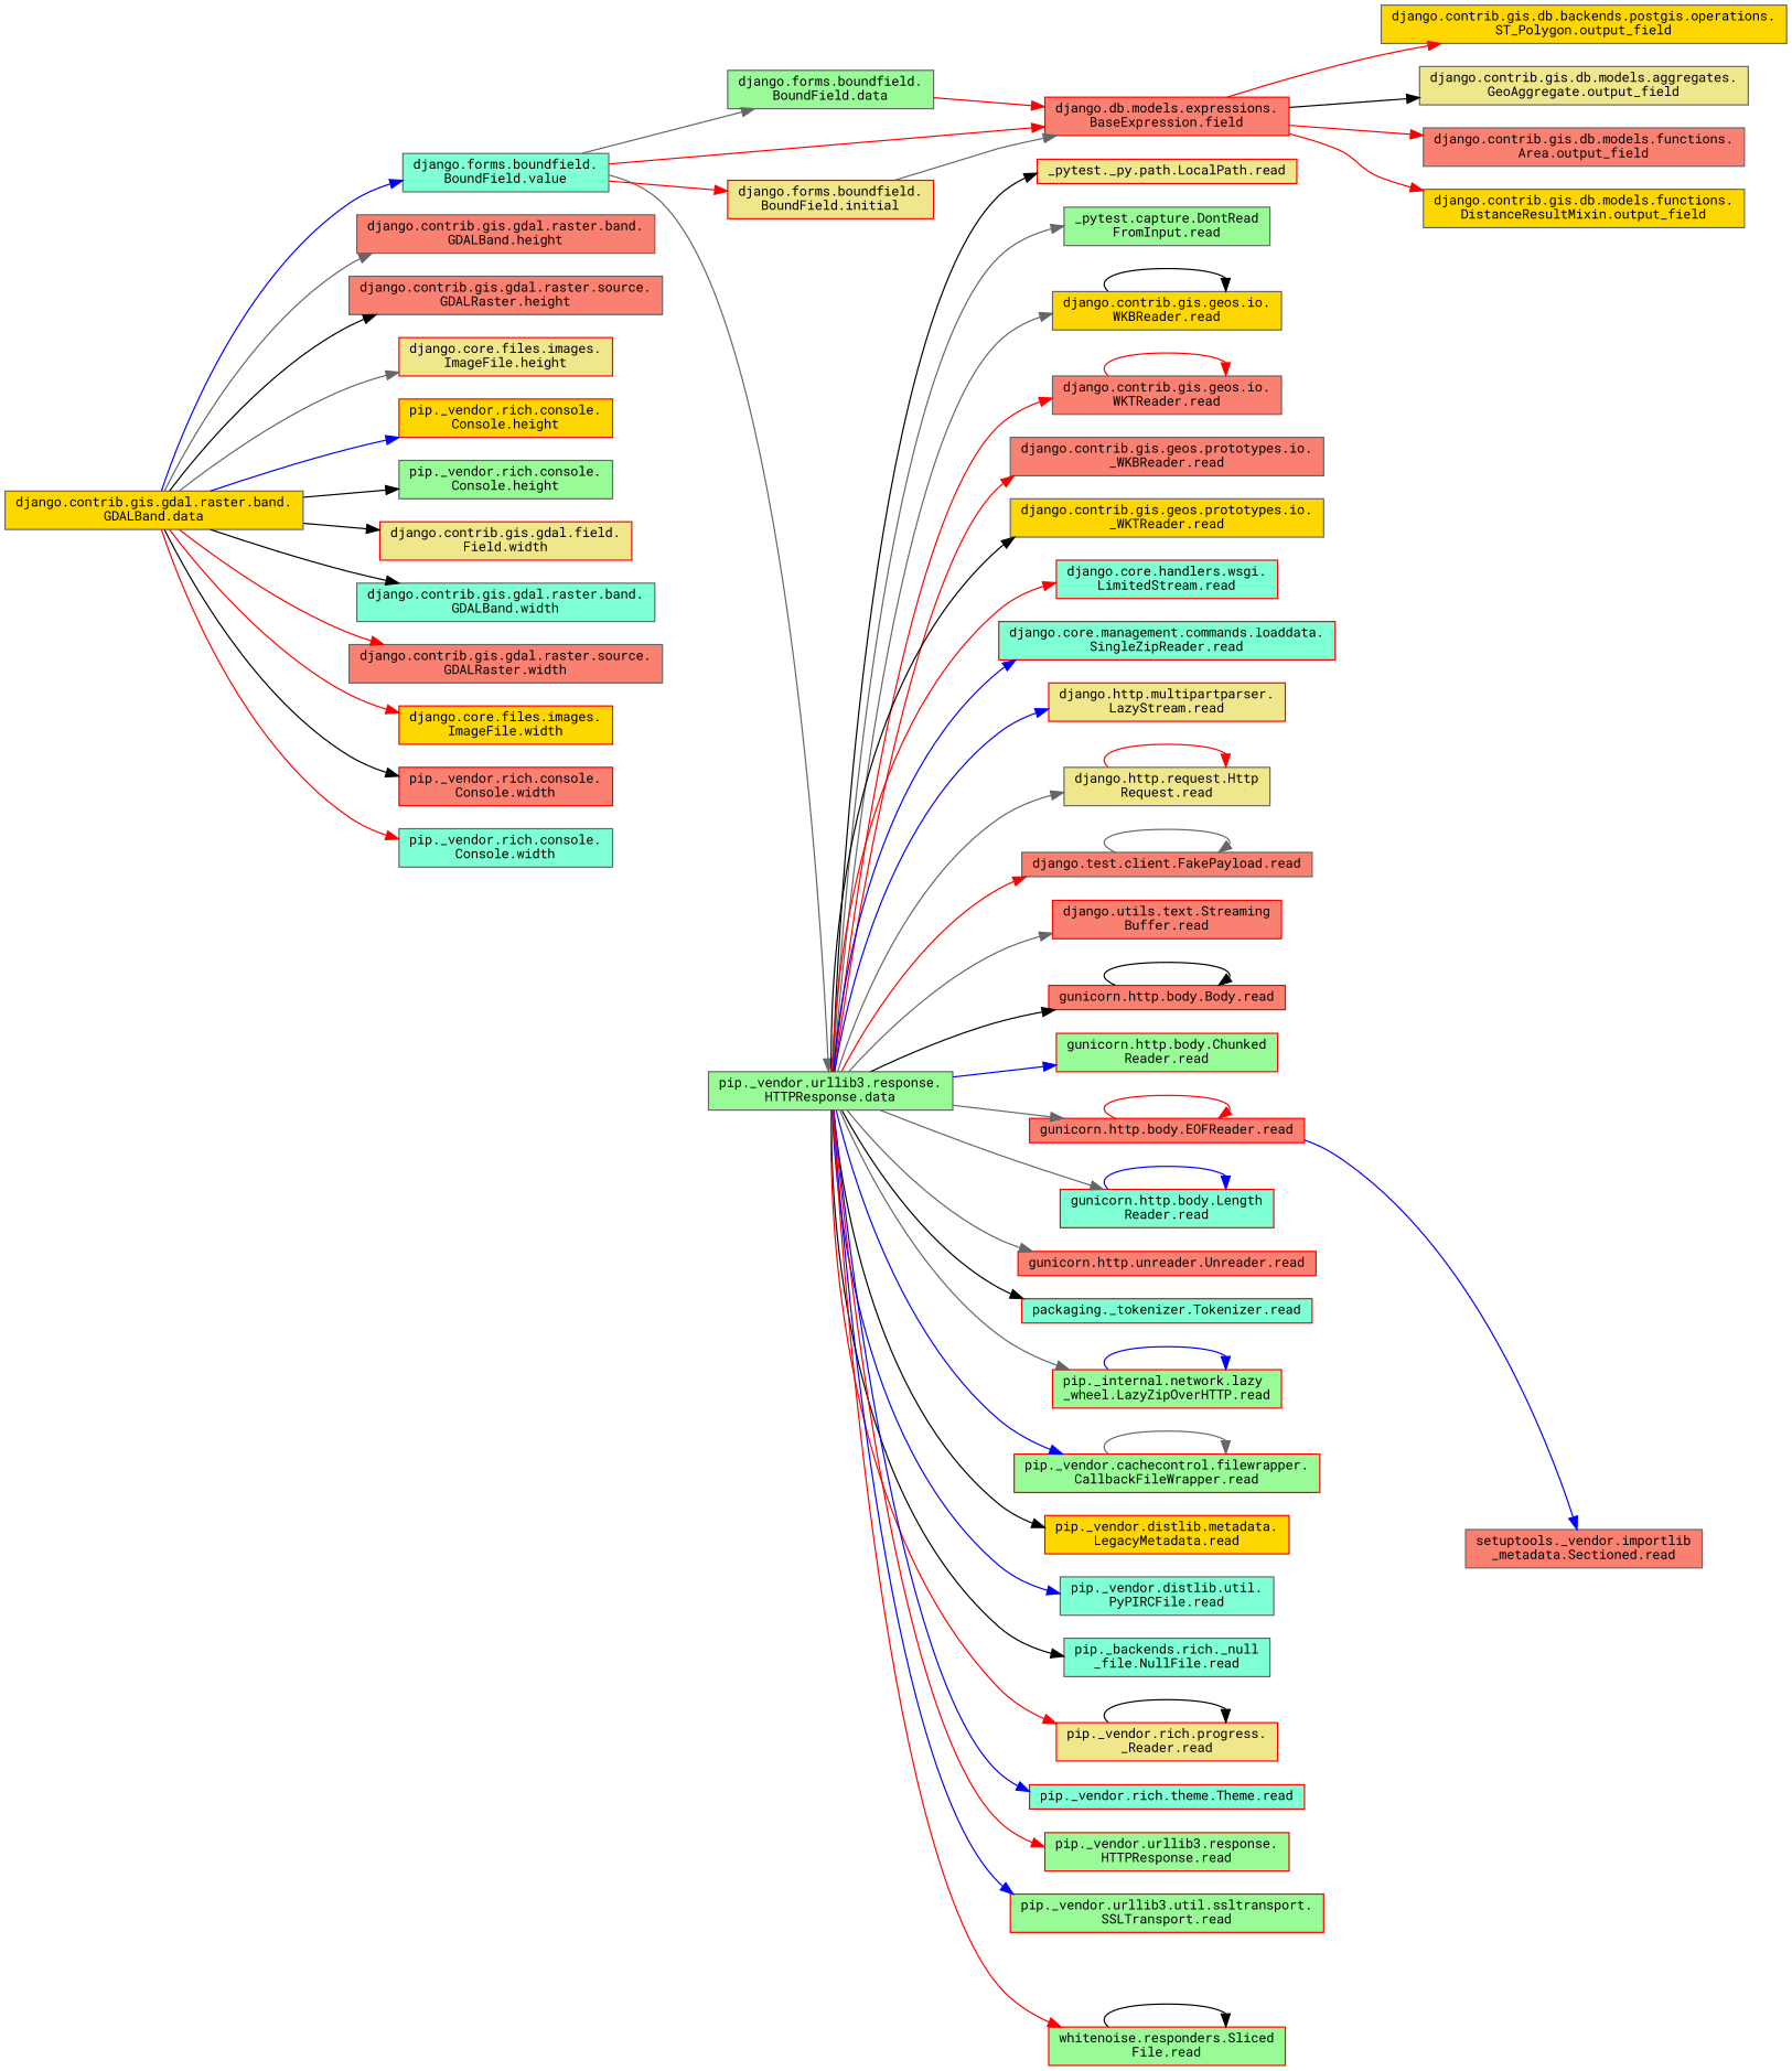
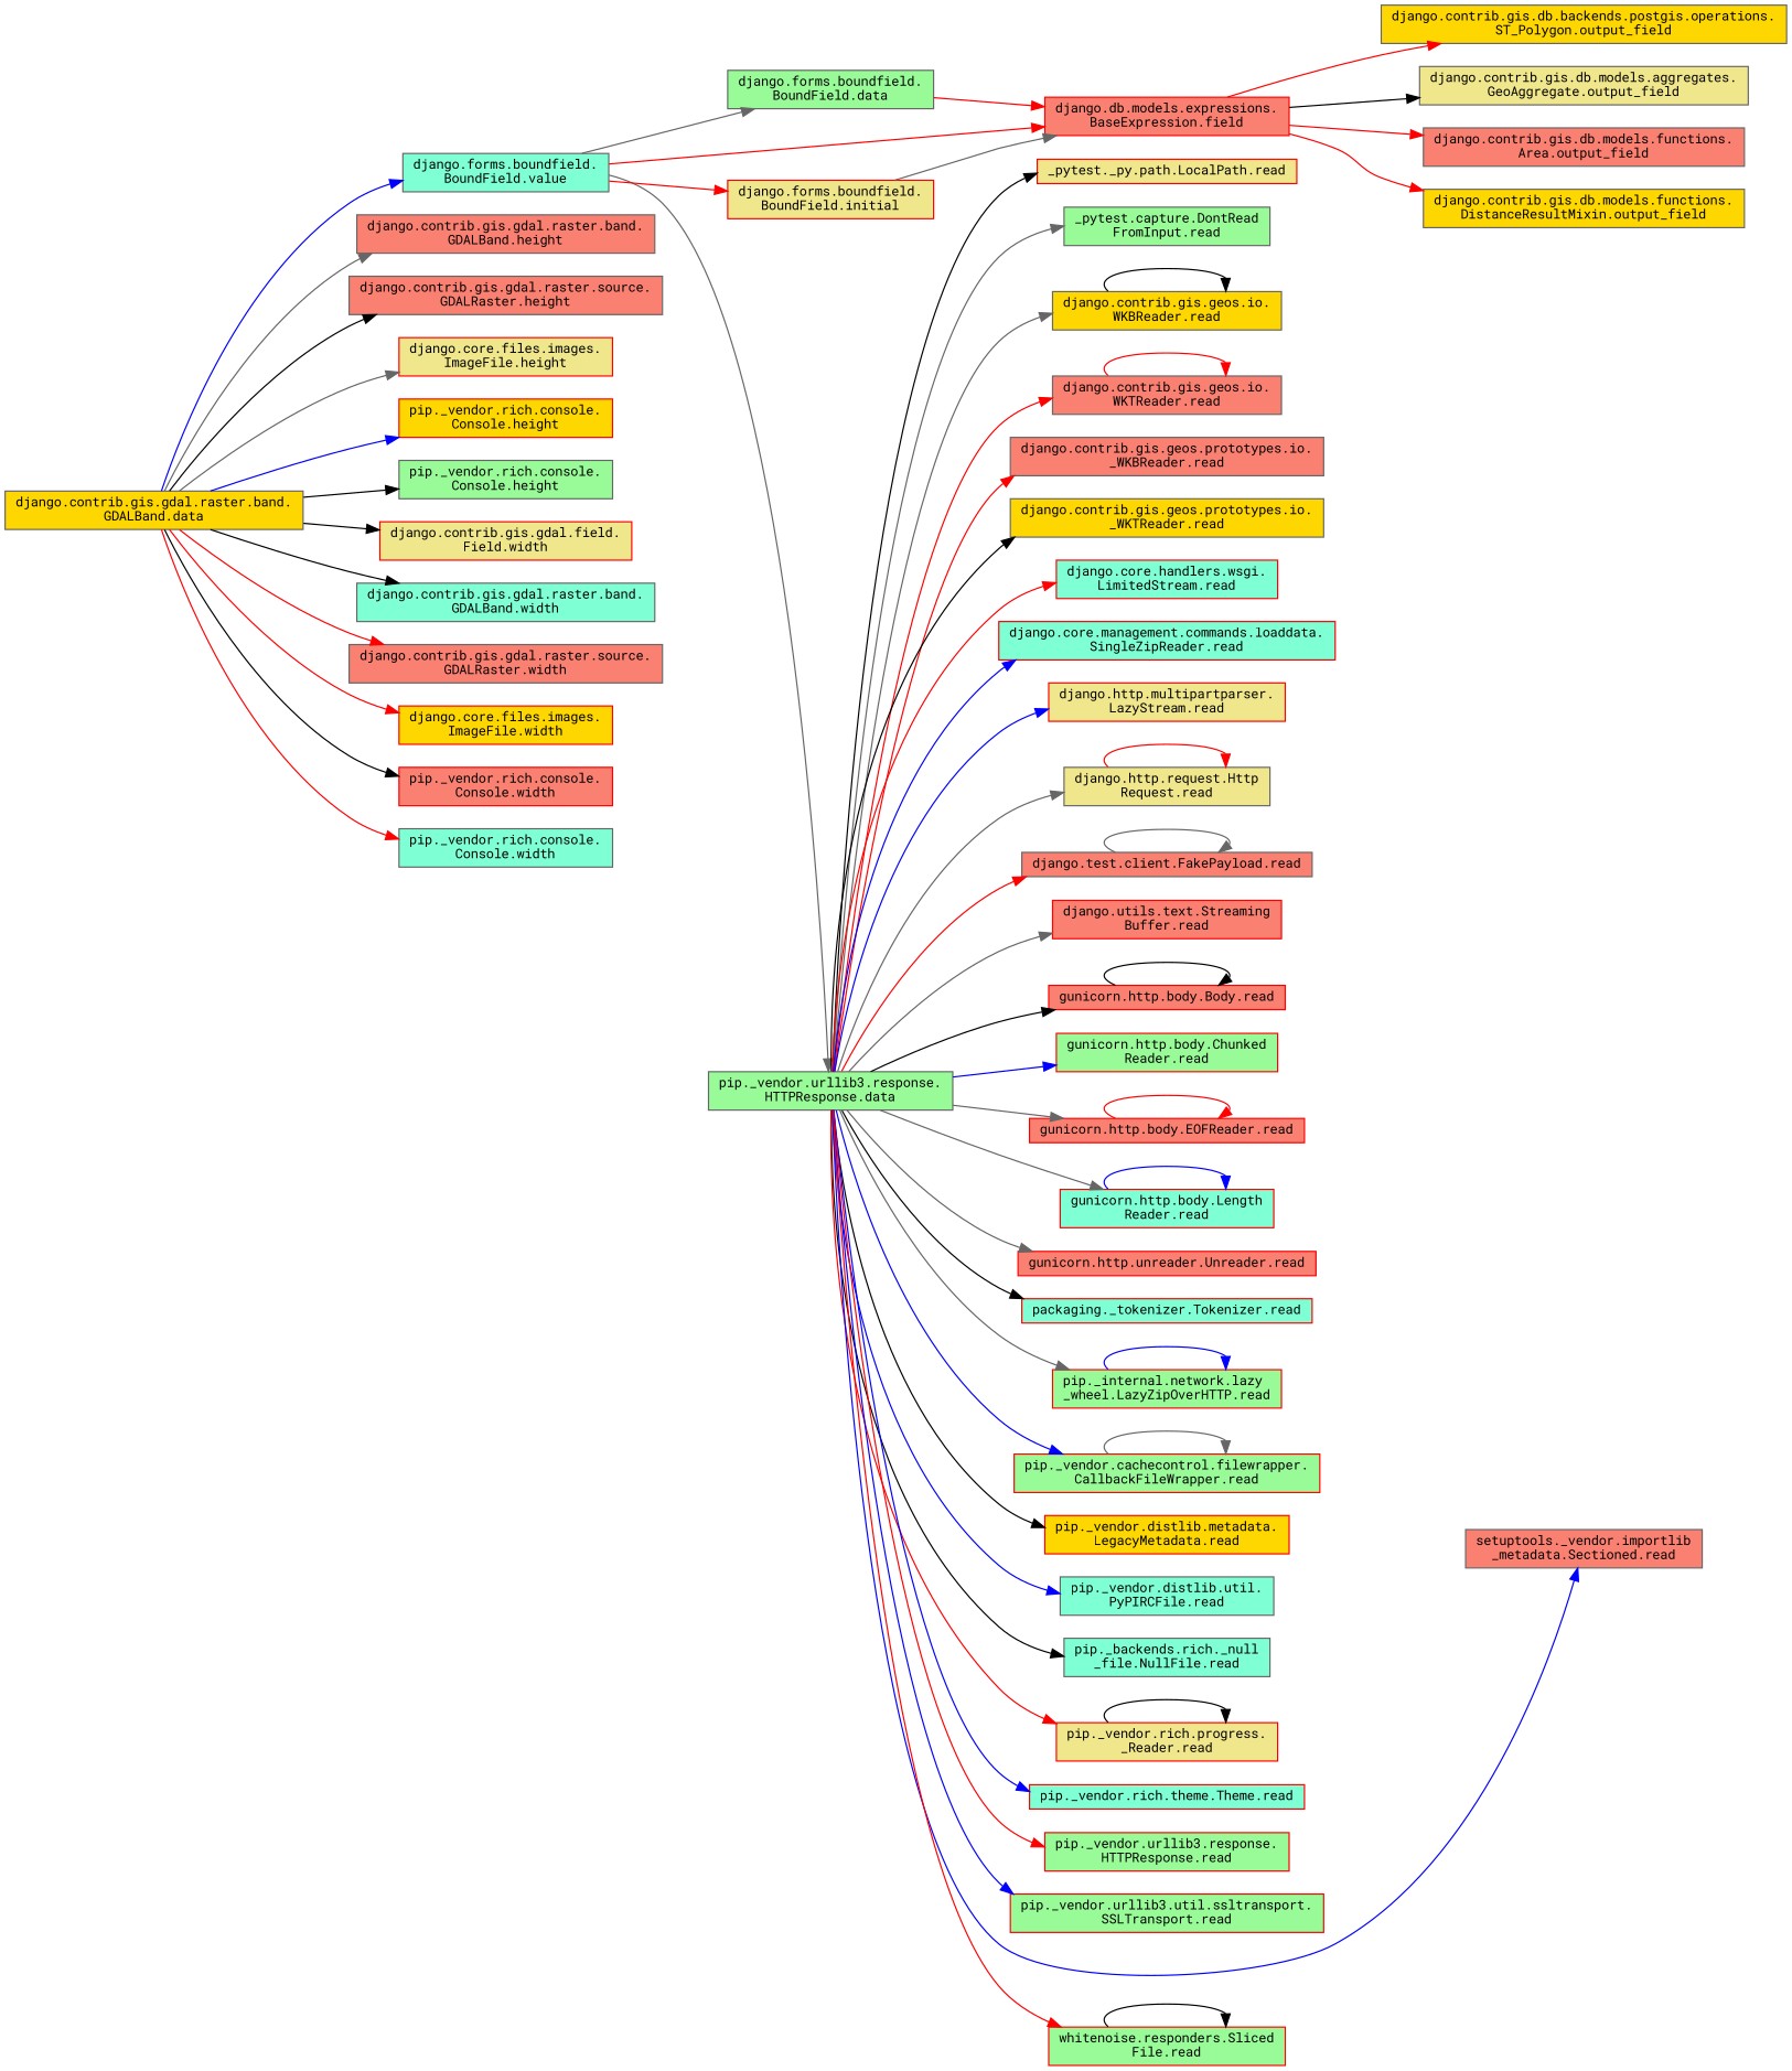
  digraph {
    fontname="Roboto Mono"
    rankdir=LR
    node [color=red fillcolor=salmon fontname="Roboto Mono" fontsize=10 shape=box style=filled]
    edge [color=red fontname="Roboto Mono" fontsize=10 labelfontname=Helvetica labelfontsize=10 style=solid]
    n1 [color=gray40 fillcolor=aquamarine fontcolor=black height=0.2 label="django.forms.boundfield.\lBoundField.value" width=0.4]
    n2 [color=grey40 fillcolor=palegreen height=0.2 label="django.forms.boundfield.\lBoundField.data" width=0.4]
    n3 [height=0.2 label="django.db.models.expressions.\lBaseExpression.field" width=0.4]
    n4 [color=grey40 fillcolor=palegreen height=0.2 label="pip._vendor.urllib3.response.\lHTTPResponse.data" width=0.4]
    n5 [fillcolor=khaki height=0.2 label="django.forms.boundfield.\lBoundField.initial" width=0.4]
    n6 [color=grey40 fillcolor=gold height=0.2 label="django.contrib.gis.gdal.raster.band.\lGDALBand.data" width=0.4]
    n7 [color=grey40 height=0.2 label="django.contrib.gis.gdal.raster.band.\lGDALBand.height" width=0.4]
    n8 [color=grey40 height=0.2 label="django.contrib.gis.gdal.raster.source.\lGDALRaster.height" width=0.4]
    n9 [fillcolor=khaki height=0.2 label="django.core.files.images.\lImageFile.height" width=0.4]
    n10 [fillcolor=gold height=0.2 label="pip._vendor.rich.console.\lConsole.height" width=0.4]
    n11 [color=grey40 fillcolor=palegreen height=0.2 label="pip._vendor.rich.console.\lConsole.height" width=0.4]
    n12 [fillcolor=khaki height=0.2 label="django.contrib.gis.gdal.field.\lField.width" width=0.4]
    n13 [color=grey40 fillcolor=aquamarine height=0.2 label="django.contrib.gis.gdal.raster.band.\lGDALBand.width" width=0.4]
    n14 [color=grey40 height=0.2 label="django.contrib.gis.gdal.raster.source.\lGDALRaster.width" width=0.4]
    n15 [fillcolor=gold height=0.2 label="django.core.files.images.\lImageFile.width" width=0.4]
    n16 [height=0.2 label="pip._vendor.rich.console.\lConsole.width" width=0.4]
    n17 [color=grey40 fillcolor=aquamarine height=0.2 label="pip._vendor.rich.console.\lConsole.width" width=0.4]
    n18 [color=grey40 fillcolor=gold height=0.2 label="django.contrib.gis.db.backends.postgis.operations.\lST_Polygon.output_field" width=0.4]
    n19 [color=grey40 fillcolor=khaki height=0.2 label="django.contrib.gis.db.models.aggregates.\lGeoAggregate.output_field" width=0.4]
    n20 [color=grey40 height=0.2 label="django.contrib.gis.db.models.functions.\lArea.output_field" width=0.4]
    n21 [color=grey40 fillcolor=gold height=0.2 label="django.contrib.gis.db.models.functions.\lDistanceResultMixin.output_field" width=0.4]
    n22 [fillcolor=khaki height=0.2 label="_pytest._py.path.LocalPath.read" width=0.4]
    n23 [color=grey40 fillcolor=palegreen height=0.2 label="_pytest.capture.DontRead\lFromInput.read" width=0.4]
    n24 [color=grey40 fillcolor=gold height=0.2 label="django.contrib.gis.geos.io.\lWKBReader.read" width=0.4]
    n25 [color=grey40 height=0.2 label="django.contrib.gis.geos.io.\lWKTReader.read" width=0.4]
    n26 [color=grey40 height=0.2 label="django.contrib.gis.geos.prototypes.io.\l_WKBReader.read" width=0.4]
    n27 [color=grey40 fillcolor=gold height=0.2 label="django.contrib.gis.geos.prototypes.io.\l_WKTReader.read" width=0.4]
    n28 [fillcolor=aquamarine height=0.2 label="django.core.handlers.wsgi.\lLimitedStream.read" width=0.4]
    n29 [fillcolor=aquamarine height=0.2 label="django.core.management.commands.loaddata.\lSingleZipReader.read" width=0.4]
    n30 [fillcolor=khaki height=0.2 label="django.http.multipartparser.\lLazyStream.read" width=0.4]
    n31 [color=grey40 fillcolor=khaki height=0.2 label="django.http.request.Http\lRequest.read" width=0.4]
    n32 [color=grey40 height=0.2 label="django.test.client.FakePayload.read" width=0.4]
    n33 [height=0.2 label="django.utils.text.Streaming\lBuffer.read" width=0.4]
    n34 [height=0.2 label="gunicorn.http.body.Body.read" width=0.4]
    n35 [fillcolor=palegreen height=0.2 label="gunicorn.http.body.Chunked\lReader.read" width=0.4]
    n36 [height=0.2 label="gunicorn.http.body.EOFReader.read" width=0.4]
    n37 [fillcolor=aquamarine height=0.2 label="gunicorn.http.body.Length\lReader.read" width=0.4]
    n38 [height=0.2 label="gunicorn.http.unreader.Unreader.read" width=0.4]
    n39 [fillcolor=aquamarine height=0.2 label="packaging._tokenizer.Tokenizer.read" width=0.4]
    n40 [fillcolor=palegreen height=0.2 label="pip._internal.network.lazy\l_wheel.LazyZipOverHTTP.read" width=0.4]
    n41 [fillcolor=palegreen height=0.2 label="pip._vendor.cachecontrol.filewrapper.\lCallbackFileWrapper.read" width=0.4]
    n42 [fillcolor=gold height=0.2 label="pip._vendor.distlib.metadata.\lLegacyMetadata.read" width=0.4]
    n43 [color=grey40 fillcolor=aquamarine height=0.2 label="pip._vendor.distlib.util.\lPyPIRCFile.read" width=0.4]
    n44 [color=grey40 fillcolor=aquamarine height=0.2 label="pip._backends.rich._null\l_file.NullFile.read" width=0.4]
    n45 [fillcolor=khaki height=0.2 label="pip._vendor.rich.progress.\l_Reader.read" width=0.4]
    n46 [fillcolor=aquamarine height=0.2 label="pip._vendor.rich.theme.Theme.read" width=0.4]
    n47 [fillcolor=palegreen height=0.2 label="pip._vendor.urllib3.response.\lHTTPResponse.read" width=0.4]
    n48 [fillcolor=palegreen height=0.2 label="pip._vendor.urllib3.util.ssltransport.\lSSLTransport.read" width=0.4]
    n49 [color=grey40 height=0.2 label="setuptools._vendor.importlib\l_metadata.Sectioned.read" width=0.4]
    n50 [fillcolor=palegreen height=0.2 label="whitenoise.responders.Sliced\lFile.read" width=0.4]
    n1 -> n2 [color=gray40]
    n1 -> n3
    n1 -> n4 [color=gray40]
    n1 -> n5
    n2 -> n3
    n3 -> n18
    n3 -> n19 [color=black]
    n3 -> n20
    n3 -> n21
    n4 -> n22 [color=black]
    n4 -> n23 [color=gray40]
    n4 -> n24 [color=gray40]
    n4 -> n25
    n4 -> n26
    n4 -> n27 [color=black]
    n4 -> n28
    n4 -> n29 [color=blue]
    n4 -> n30 [color=blue]
    n4 -> n31 [color=gray40]
    n4 -> n32
    n4 -> n33 [color=gray40]
    n4 -> n34 [color=black]
    n4 -> n35 [color=blue]
    n4 -> n36 [color=gray40]
    n4 -> n37 [color=gray40]
    n4 -> n38 [color=gray40]
    n4 -> n39 [color=black]
    n4 -> n40 [color=gray40]
    n4 -> n41 [color=blue]
    n4 -> n42 [color=black]
    n4 -> n43 [color=blue]
    n4 -> n44 [color=black]
    n4 -> n45
    n4 -> n46 [color=blue]
    n4 -> n47
    n4 -> n48 [color=blue]
-   n36 -> n49 [color=blue]
+   n4 -> n49 [color=blue]
    n4 -> n50
    n5 -> n3 [color=gray40]
    n6 -> n1 [color=blue]
    n6 -> n7 [color=gray40]
    n6 -> n8 [color=black]
    n6 -> n9 [color=gray40]
    n6 -> n10 [color=blue]
    n6 -> n11 [color=black]
    n6 -> n12 [color=black]
    n6 -> n13 [color=black]
    n6 -> n14
    n6 -> n15
    n6 -> n16 [color=black]
    n6 -> n17
    n24 -> n24 [color=black]
    n25 -> n25
    n31 -> n31
    n32 -> n32 [color=gray40]
    n34 -> n34 [color=black]
    n36 -> n36
    n37 -> n37 [color=blue]
    n40 -> n40 [color=blue]
    n41 -> n41 [color=gray40]
    n45 -> n45 [color=black]
    n50 -> n50 [color=black]
  }
